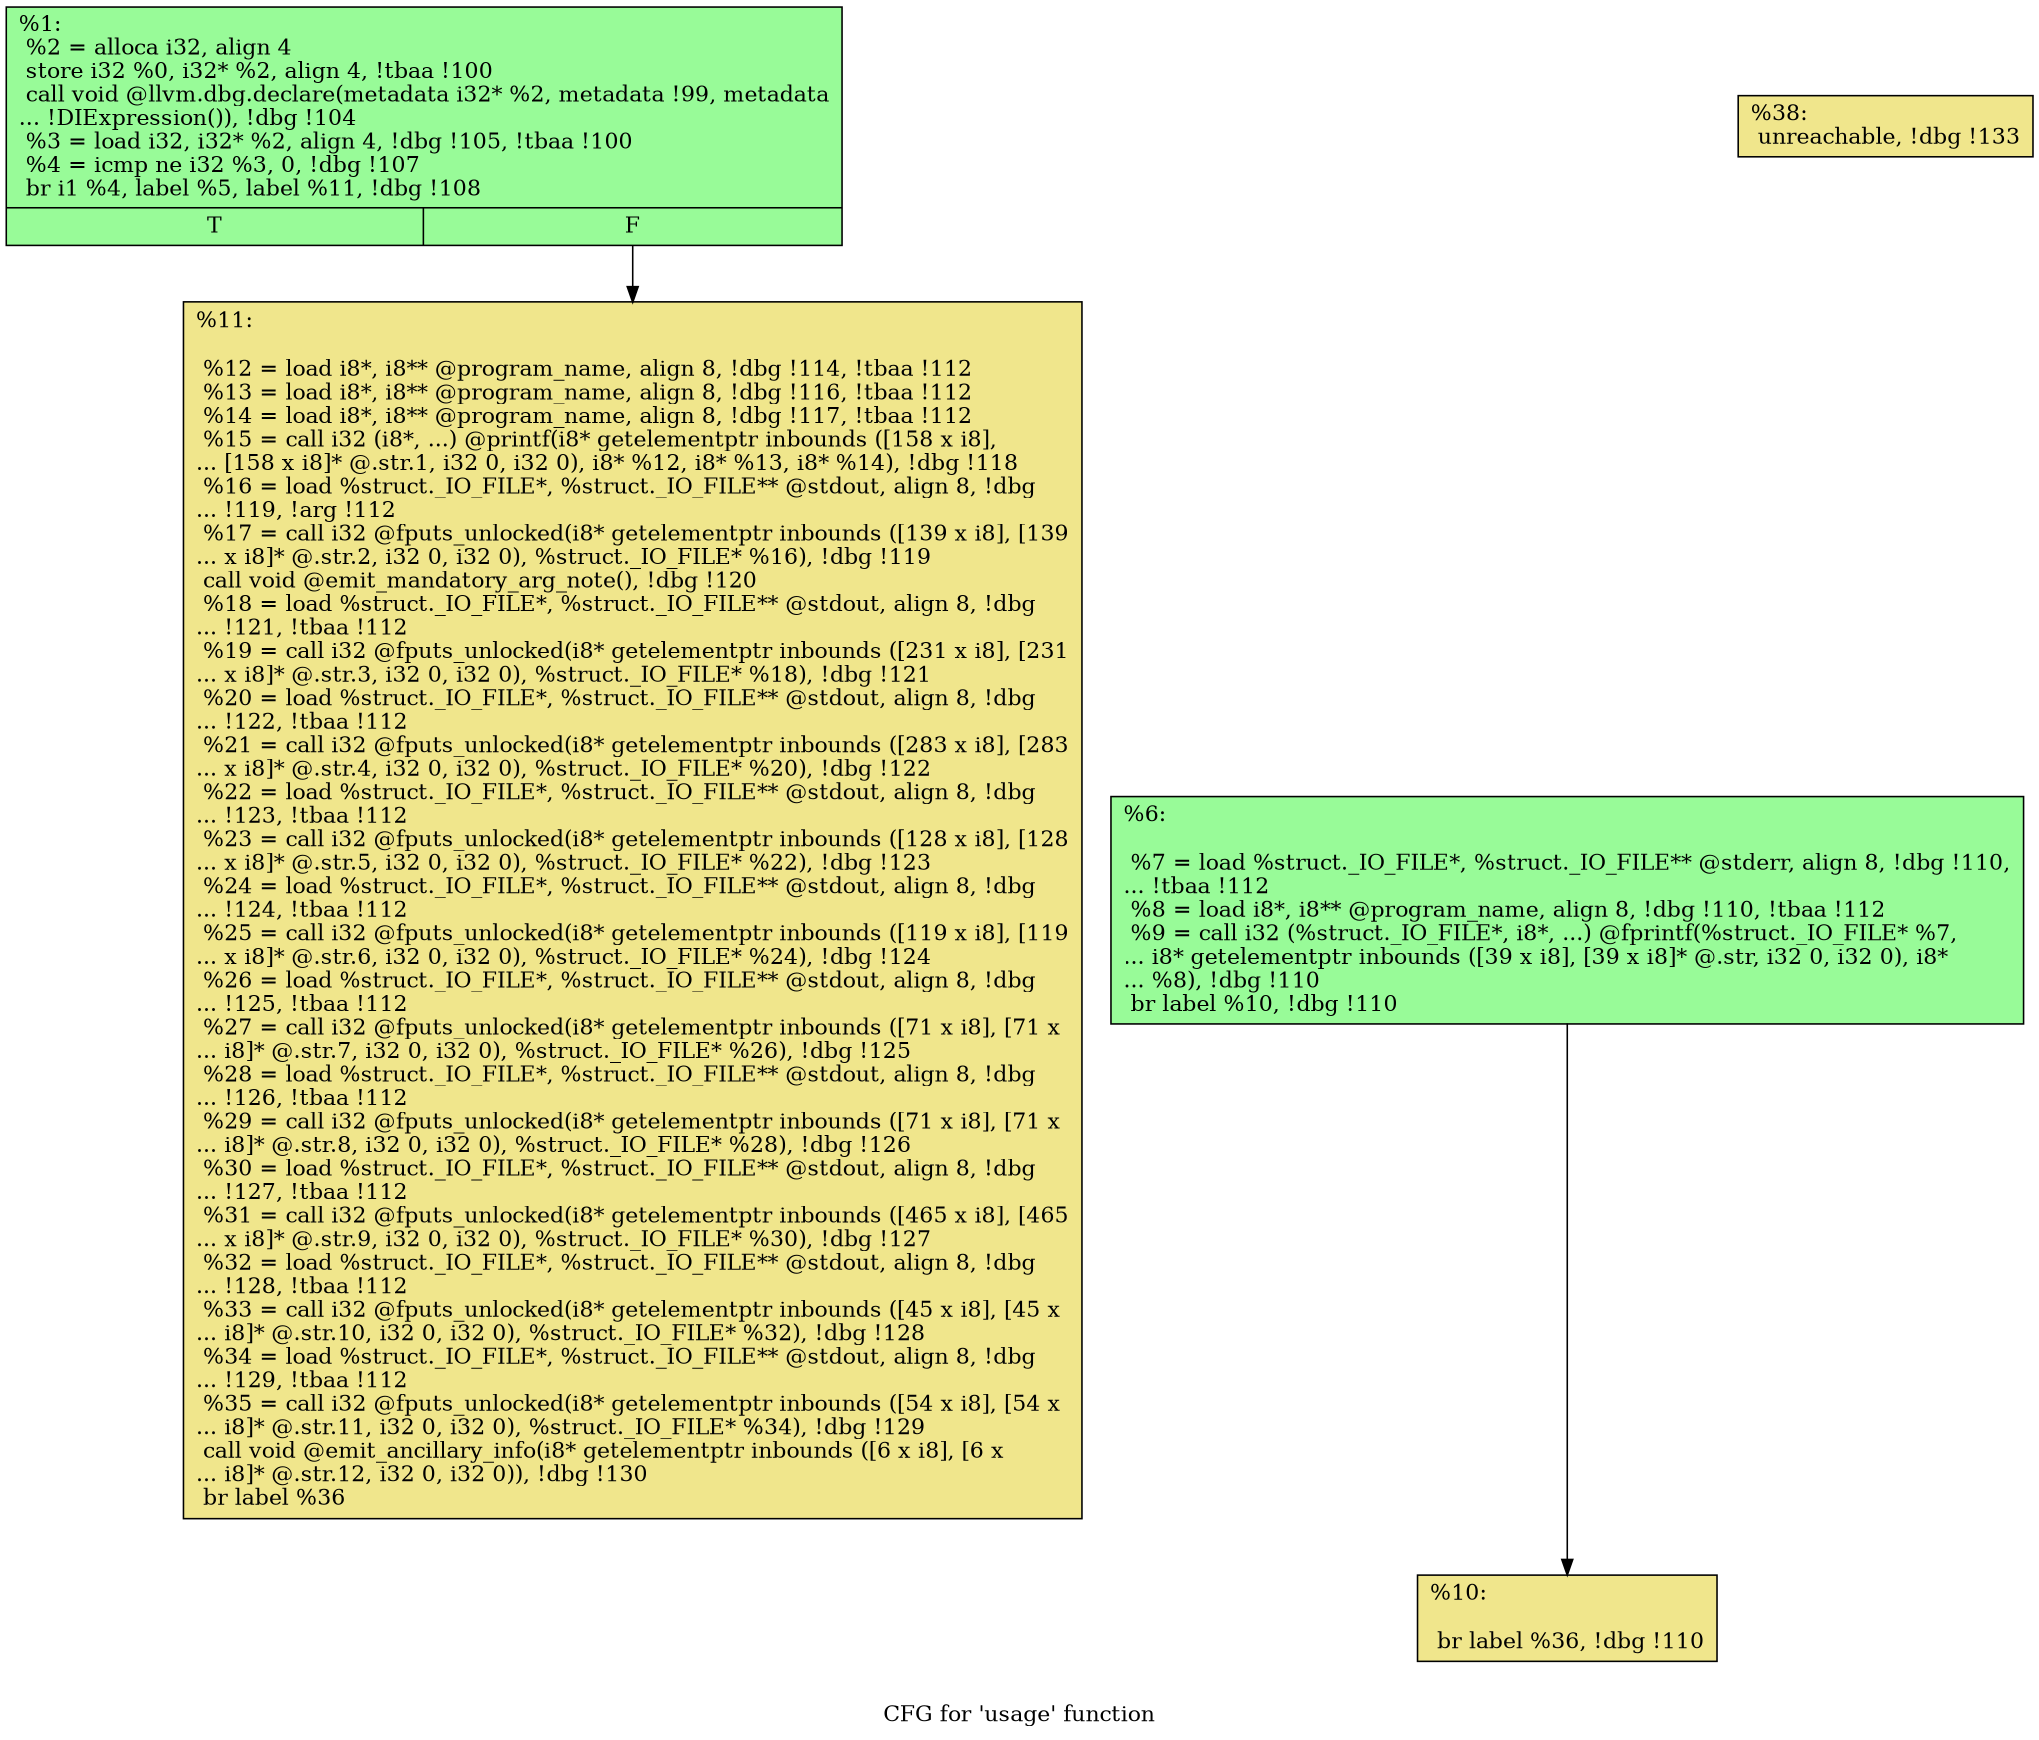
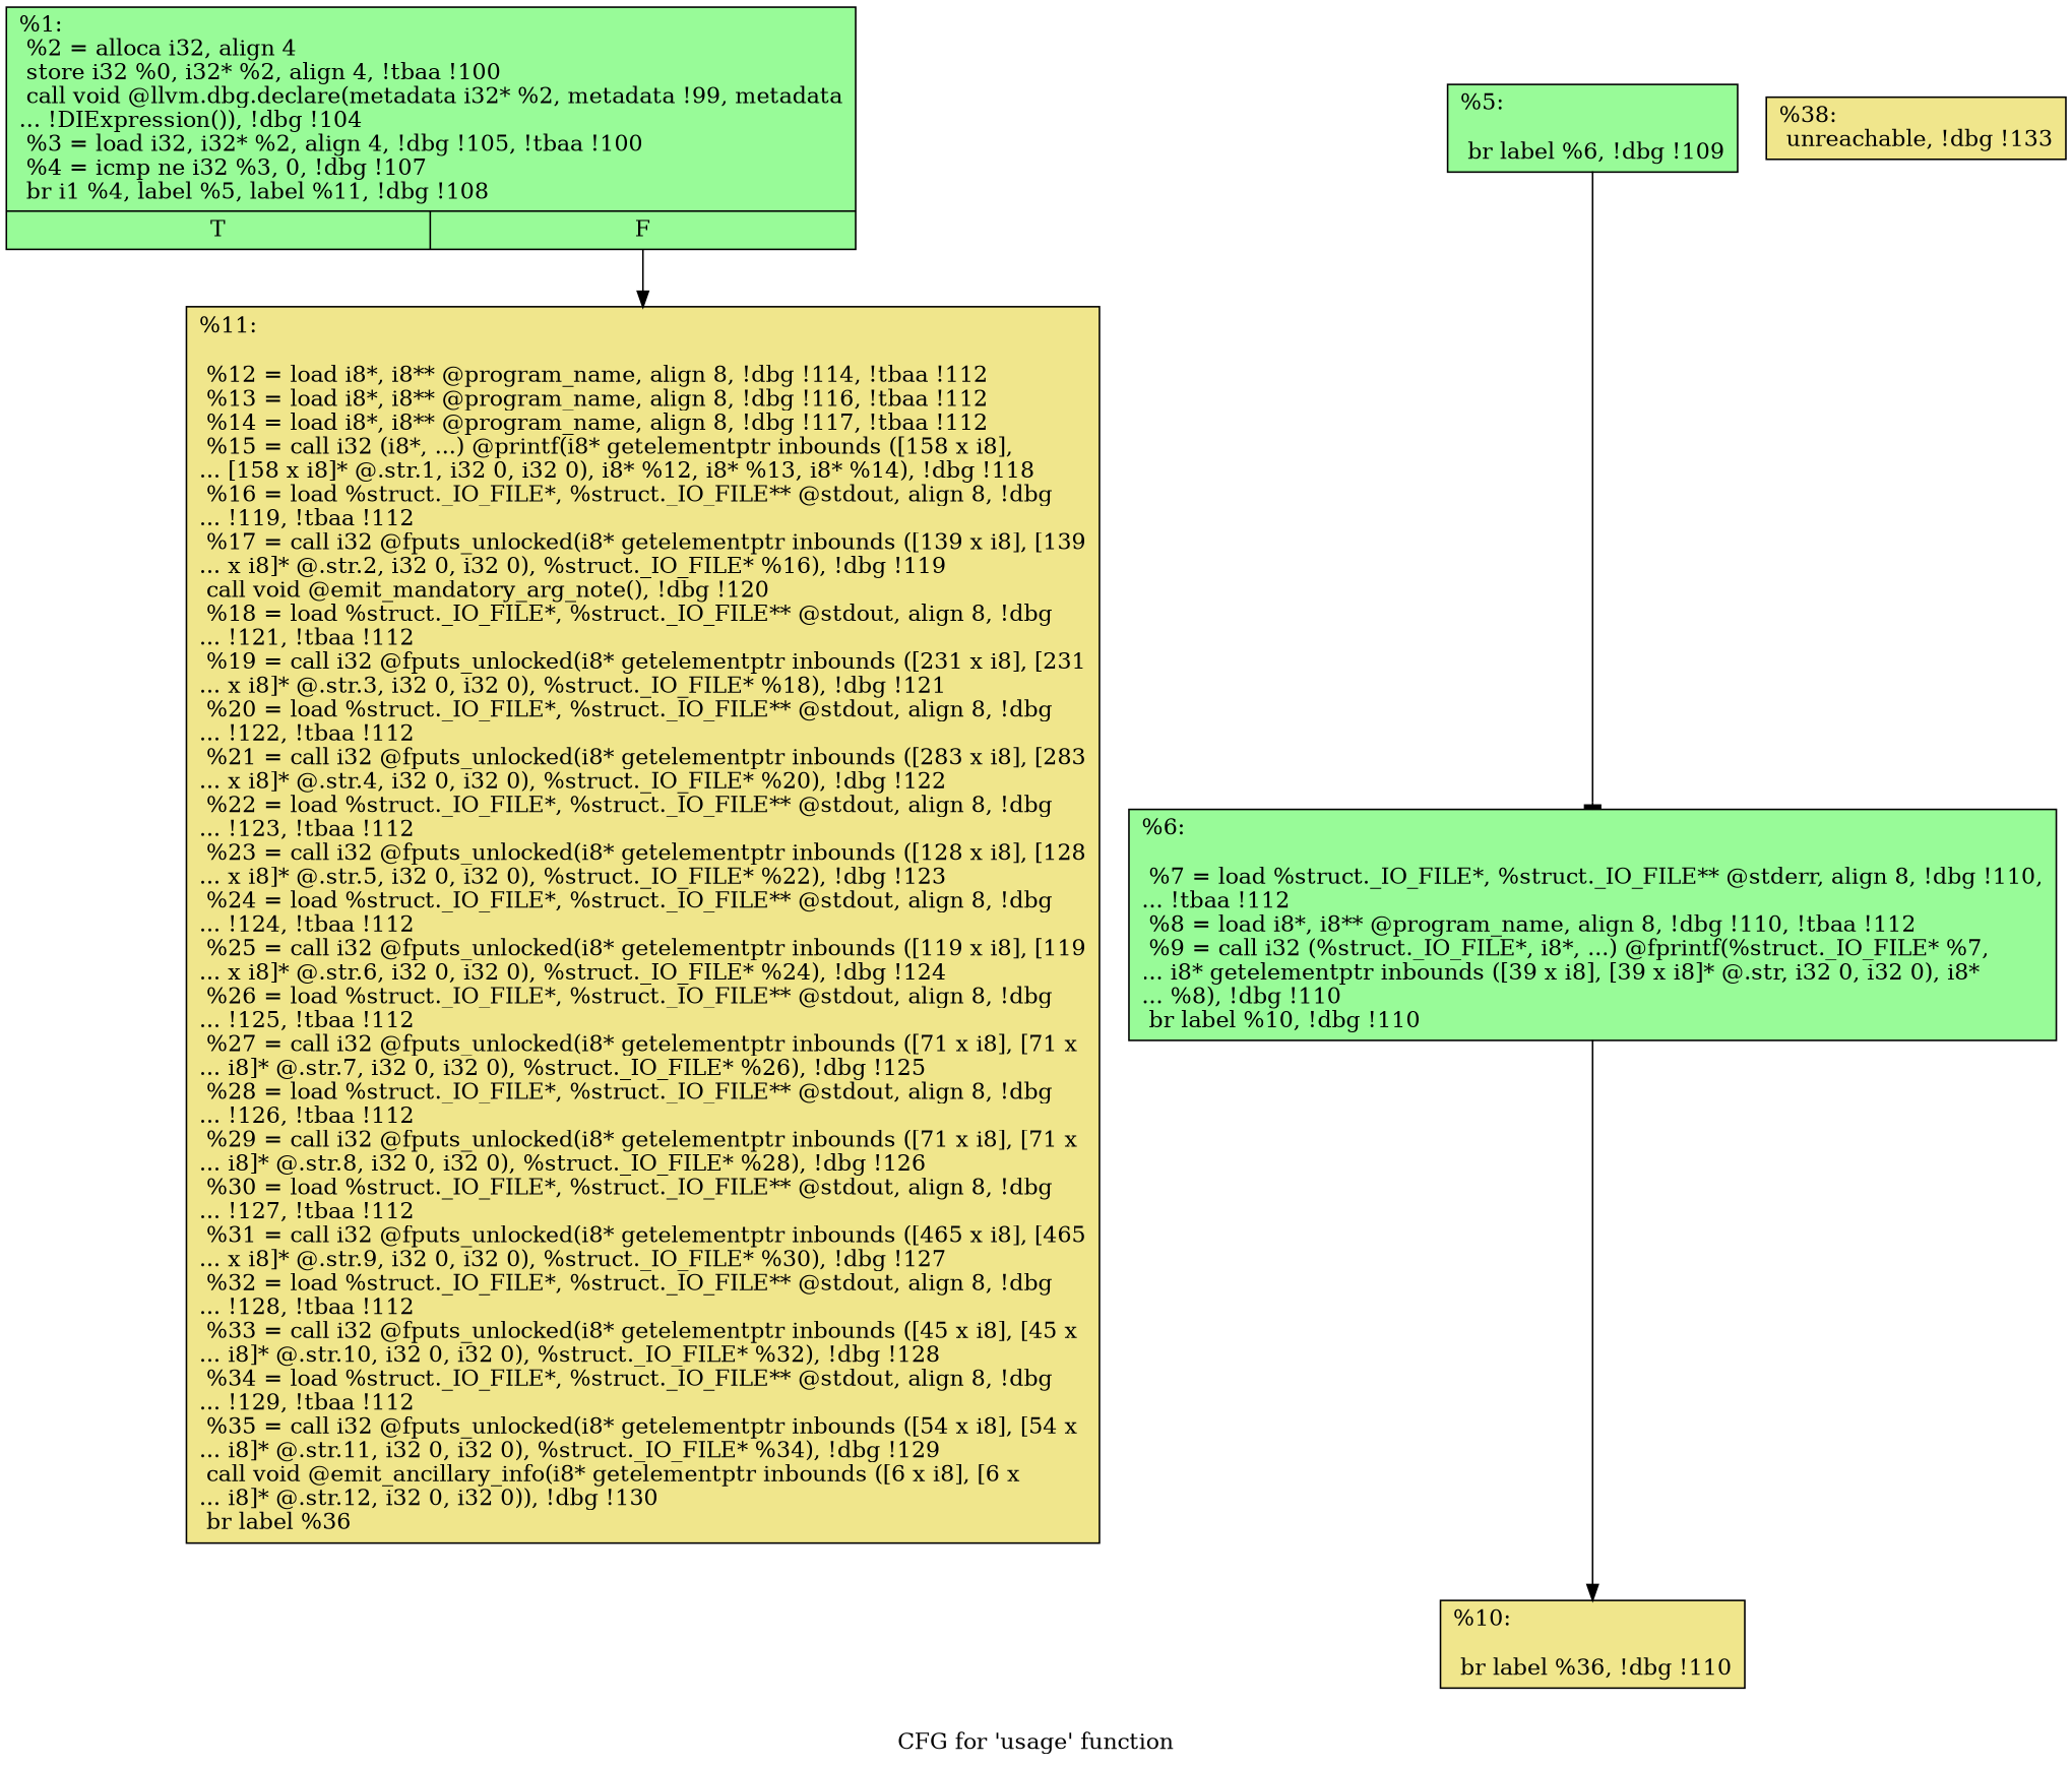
  digraph {
    label="CFG for 'usage' function"
    node [fillcolor=palegreen shape=record style=filled]
    edge [arrowhead=normal]
    n1 [label="{%1:\l  %2 = alloca i32, align 4\l  store i32 %0, i32* %2, align 4, !tbaa !100\l  call void @llvm.dbg.declare(metadata i32* %2, metadata !99, metadata\l... !DIExpression()), !dbg !104\l  %3 = load i32, i32* %2, align 4, !dbg !105, !tbaa !100\l  %4 = icmp ne i32 %3, 0, !dbg !107\l  br i1 %4, label %5, label %11, !dbg !108\l|{<s0>T|<s1>F}}"]
-   n2 [fillcolor=khaki label="{%11:\l\l  %12 = load i8*, i8** @program_name, align 8, !dbg !114, !tbaa !112\l  %13 = load i8*, i8** @program_name, align 8, !dbg !116, !tbaa !112\l  %14 = load i8*, i8** @program_name, align 8, !dbg !117, !tbaa !112\l  %15 = call i32 (i8*, ...) @printf(i8* getelementptr inbounds ([158 x i8],\l... [158 x i8]* @.str.1, i32 0, i32 0), i8* %12, i8* %13, i8* %14), !dbg !118\l  %16 = load %struct._IO_FILE*, %struct._IO_FILE** @stdout, align 8, !dbg\l... !119, !arg !112\l  %17 = call i32 @fputs_unlocked(i8* getelementptr inbounds ([139 x i8], [139\l... x i8]* @.str.2, i32 0, i32 0), %struct._IO_FILE* %16), !dbg !119\l  call void @emit_mandatory_arg_note(), !dbg !120\l  %18 = load %struct._IO_FILE*, %struct._IO_FILE** @stdout, align 8, !dbg\l... !121, !tbaa !112\l  %19 = call i32 @fputs_unlocked(i8* getelementptr inbounds ([231 x i8], [231\l... x i8]* @.str.3, i32 0, i32 0), %struct._IO_FILE* %18), !dbg !121\l  %20 = load %struct._IO_FILE*, %struct._IO_FILE** @stdout, align 8, !dbg\l... !122, !tbaa !112\l  %21 = call i32 @fputs_unlocked(i8* getelementptr inbounds ([283 x i8], [283\l... x i8]* @.str.4, i32 0, i32 0), %struct._IO_FILE* %20), !dbg !122\l  %22 = load %struct._IO_FILE*, %struct._IO_FILE** @stdout, align 8, !dbg\l... !123, !tbaa !112\l  %23 = call i32 @fputs_unlocked(i8* getelementptr inbounds ([128 x i8], [128\l... x i8]* @.str.5, i32 0, i32 0), %struct._IO_FILE* %22), !dbg !123\l  %24 = load %struct._IO_FILE*, %struct._IO_FILE** @stdout, align 8, !dbg\l... !124, !tbaa !112\l  %25 = call i32 @fputs_unlocked(i8* getelementptr inbounds ([119 x i8], [119\l... x i8]* @.str.6, i32 0, i32 0), %struct._IO_FILE* %24), !dbg !124\l  %26 = load %struct._IO_FILE*, %struct._IO_FILE** @stdout, align 8, !dbg\l... !125, !tbaa !112\l  %27 = call i32 @fputs_unlocked(i8* getelementptr inbounds ([71 x i8], [71 x\l... i8]* @.str.7, i32 0, i32 0), %struct._IO_FILE* %26), !dbg !125\l  %28 = load %struct._IO_FILE*, %struct._IO_FILE** @stdout, align 8, !dbg\l... !126, !tbaa !112\l  %29 = call i32 @fputs_unlocked(i8* getelementptr inbounds ([71 x i8], [71 x\l... i8]* @.str.8, i32 0, i32 0), %struct._IO_FILE* %28), !dbg !126\l  %30 = load %struct._IO_FILE*, %struct._IO_FILE** @stdout, align 8, !dbg\l... !127, !tbaa !112\l  %31 = call i32 @fputs_unlocked(i8* getelementptr inbounds ([465 x i8], [465\l... x i8]* @.str.9, i32 0, i32 0), %struct._IO_FILE* %30), !dbg !127\l  %32 = load %struct._IO_FILE*, %struct._IO_FILE** @stdout, align 8, !dbg\l... !128, !tbaa !112\l  %33 = call i32 @fputs_unlocked(i8* getelementptr inbounds ([45 x i8], [45 x\l... i8]* @.str.10, i32 0, i32 0), %struct._IO_FILE* %32), !dbg !128\l  %34 = load %struct._IO_FILE*, %struct._IO_FILE** @stdout, align 8, !dbg\l... !129, !tbaa !112\l  %35 = call i32 @fputs_unlocked(i8* getelementptr inbounds ([54 x i8], [54 x\l... i8]* @.str.11, i32 0, i32 0), %struct._IO_FILE* %34), !dbg !129\l  call void @emit_ancillary_info(i8* getelementptr inbounds ([6 x i8], [6 x\l... i8]* @.str.12, i32 0, i32 0)), !dbg !130\l  br label %36\l}"]
+   n2 [fillcolor=khaki label="{%11:\l\l  %12 = load i8*, i8** @program_name, align 8, !dbg !114, !tbaa !112\l  %13 = load i8*, i8** @program_name, align 8, !dbg !116, !tbaa !112\l  %14 = load i8*, i8** @program_name, align 8, !dbg !117, !tbaa !112\l  %15 = call i32 (i8*, ...) @printf(i8* getelementptr inbounds ([158 x i8],\l... [158 x i8]* @.str.1, i32 0, i32 0), i8* %12, i8* %13, i8* %14), !dbg !118\l  %16 = load %struct._IO_FILE*, %struct._IO_FILE** @stdout, align 8, !dbg\l... !119, !tbaa !112\l  %17 = call i32 @fputs_unlocked(i8* getelementptr inbounds ([139 x i8], [139\l... x i8]* @.str.2, i32 0, i32 0), %struct._IO_FILE* %16), !dbg !119\l  call void @emit_mandatory_arg_note(), !dbg !120\l  %18 = load %struct._IO_FILE*, %struct._IO_FILE** @stdout, align 8, !dbg\l... !121, !tbaa !112\l  %19 = call i32 @fputs_unlocked(i8* getelementptr inbounds ([231 x i8], [231\l... x i8]* @.str.3, i32 0, i32 0), %struct._IO_FILE* %18), !dbg !121\l  %20 = load %struct._IO_FILE*, %struct._IO_FILE** @stdout, align 8, !dbg\l... !122, !tbaa !112\l  %21 = call i32 @fputs_unlocked(i8* getelementptr inbounds ([283 x i8], [283\l... x i8]* @.str.4, i32 0, i32 0), %struct._IO_FILE* %20), !dbg !122\l  %22 = load %struct._IO_FILE*, %struct._IO_FILE** @stdout, align 8, !dbg\l... !123, !tbaa !112\l  %23 = call i32 @fputs_unlocked(i8* getelementptr inbounds ([128 x i8], [128\l... x i8]* @.str.5, i32 0, i32 0), %struct._IO_FILE* %22), !dbg !123\l  %24 = load %struct._IO_FILE*, %struct._IO_FILE** @stdout, align 8, !dbg\l... !124, !tbaa !112\l  %25 = call i32 @fputs_unlocked(i8* getelementptr inbounds ([119 x i8], [119\l... x i8]* @.str.6, i32 0, i32 0), %struct._IO_FILE* %24), !dbg !124\l  %26 = load %struct._IO_FILE*, %struct._IO_FILE** @stdout, align 8, !dbg\l... !125, !tbaa !112\l  %27 = call i32 @fputs_unlocked(i8* getelementptr inbounds ([71 x i8], [71 x\l... i8]* @.str.7, i32 0, i32 0), %struct._IO_FILE* %26), !dbg !125\l  %28 = load %struct._IO_FILE*, %struct._IO_FILE** @stdout, align 8, !dbg\l... !126, !tbaa !112\l  %29 = call i32 @fputs_unlocked(i8* getelementptr inbounds ([71 x i8], [71 x\l... i8]* @.str.8, i32 0, i32 0), %struct._IO_FILE* %28), !dbg !126\l  %30 = load %struct._IO_FILE*, %struct._IO_FILE** @stdout, align 8, !dbg\l... !127, !tbaa !112\l  %31 = call i32 @fputs_unlocked(i8* getelementptr inbounds ([465 x i8], [465\l... x i8]* @.str.9, i32 0, i32 0), %struct._IO_FILE* %30), !dbg !127\l  %32 = load %struct._IO_FILE*, %struct._IO_FILE** @stdout, align 8, !dbg\l... !128, !tbaa !112\l  %33 = call i32 @fputs_unlocked(i8* getelementptr inbounds ([45 x i8], [45 x\l... i8]* @.str.10, i32 0, i32 0), %struct._IO_FILE* %32), !dbg !128\l  %34 = load %struct._IO_FILE*, %struct._IO_FILE** @stdout, align 8, !dbg\l... !129, !tbaa !112\l  %35 = call i32 @fputs_unlocked(i8* getelementptr inbounds ([54 x i8], [54 x\l... i8]* @.str.11, i32 0, i32 0), %struct._IO_FILE* %34), !dbg !129\l  call void @emit_ancillary_info(i8* getelementptr inbounds ([6 x i8], [6 x\l... i8]* @.str.12, i32 0, i32 0)), !dbg !130\l  br label %36\l}"]
+   n3 [label="{%5:\l\l  br label %6, !dbg !109\l}"]
    n4 [label="{%6:\l\l  %7 = load %struct._IO_FILE*, %struct._IO_FILE** @stderr, align 8, !dbg !110,\l... !tbaa !112\l  %8 = load i8*, i8** @program_name, align 8, !dbg !110, !tbaa !112\l  %9 = call i32 (%struct._IO_FILE*, i8*, ...) @fprintf(%struct._IO_FILE* %7,\l... i8* getelementptr inbounds ([39 x i8], [39 x i8]* @.str, i32 0, i32 0), i8*\l... %8), !dbg !110\l  br label %10, !dbg !110\l}"]
    n5 [fillcolor=khaki label="{%10:\l\l  br label %36, !dbg !110\l}"]
    n6 [fillcolor=khaki label="{%38:                                                  \l  unreachable, !dbg !133\l}"]
    n1 -> n2 [tailport=s1]
+   n3 -> n4 [arrowhead=tee]
    n4 -> n5
  }
